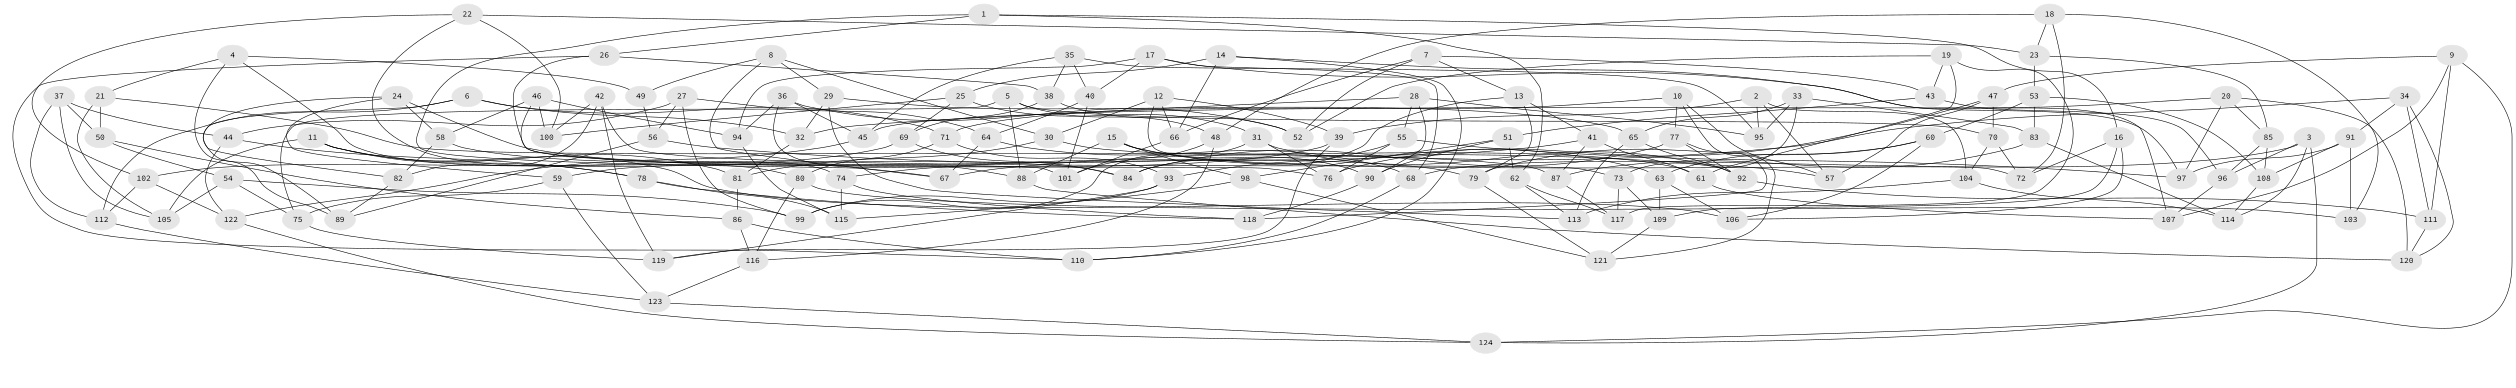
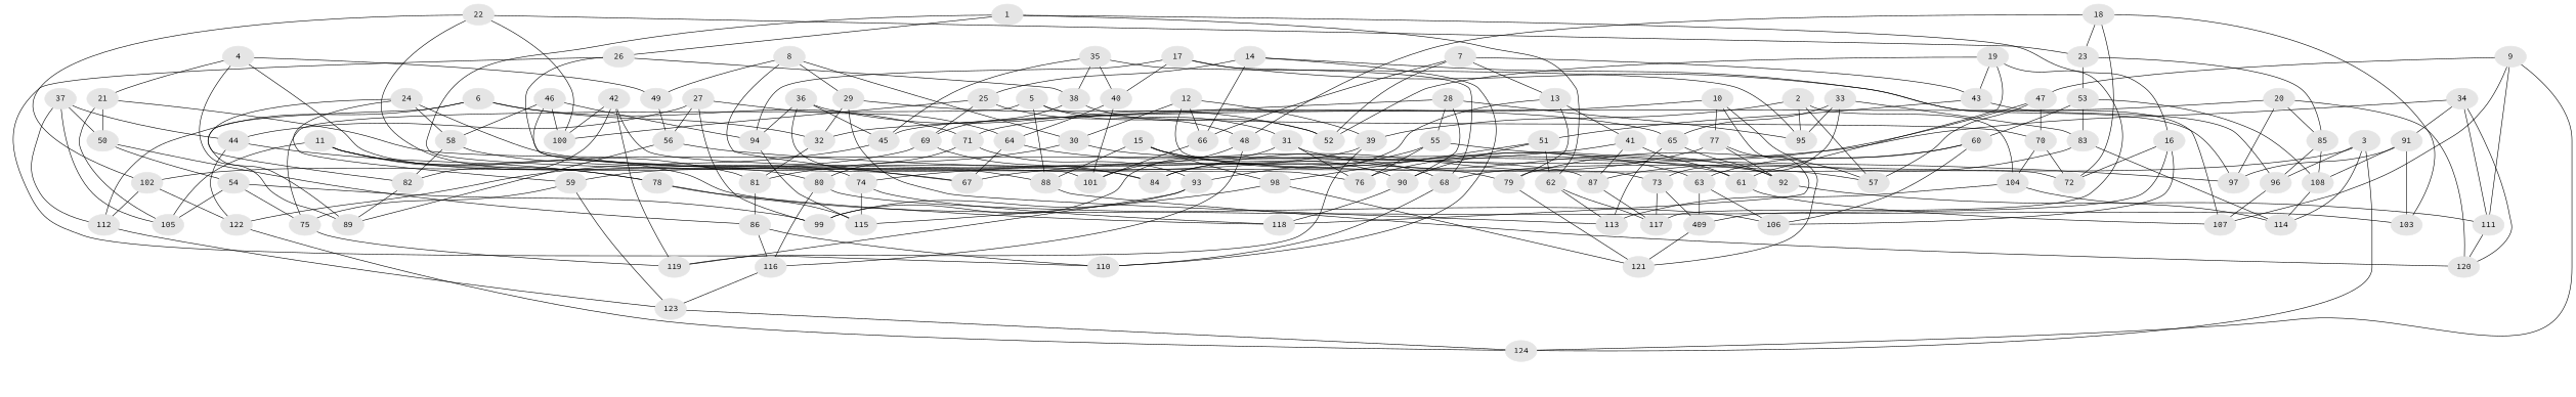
  graph {
    fontname="Source Code Pro"
    node [color=gray90 fontname="Source Code Pro" style=filled]
    edge [fontname="Source Code Pro"]
    1
    16
    26
    62
    67
    106
    72
-   109
+   109 [label=409]
    110
    38
    76
    117
    113
    2
    39
    57
    95
    104
    59
    119
    114
    3
    68
    96
    124
    107
    4
    21
    49
    80
    89
    105
    50
    87
    56
    103
    116
    5
    48
    70
    75
    88
    101
    120
    6
    32
    71
    112
    81
    93
    123
    7
    13
    43
    52
    66
    41
    79
    84
    51
    8
    29
    30
    65
    61
    9
    47
    111
    10
    77
    121
    92
    118
    11
    78
    115
    86
    12
    74
    14
    25
    100
    31
    69
    15
    63
    90
    98
    17
    40
    94
    97
    64
    18
    23
    85
    53
    19
    20
    45
    122
    108
    54
    22
    102
    83
    60
    24
    58
    82
    99
    27
    44
    28
    55
    33
    73
    34
    91
    35
    36
    37
    42
    46
    1 -- 16
    1 -- 26
    1 -- 62
    1 -- 67
    16 -- 106
    16 -- 72
    16 -- 109
    26 -- 110
    26 -- 38
    26 -- 76
    62 -- 117
    62 -- 113
    109 -- 121
    38 -- 52
    38 -- 69
    2 -- 39
    2 -- 57
    2 -- 95
    2 -- 104
    39 -- 59
    39 -- 119
    104 -- 113
    104 -- 114
    59 -- 75
    59 -- 123
    3 -- 114
    3 -- 68
    3 -- 96
    3 -- 124
    68 -- 110
    96 -- 107
    4 -- 21
    4 -- 49
    4 -- 80
    4 -- 89
    21 -- 105
    21 -- 50
    21 -- 87
    49 -- 56
    80 -- 103
    80 -- 116
    50 -- 86
    50 -- 54
    87 -- 117
    56 -- 57
    56 -- 89
    116 -- 123
    5 -- 48
    5 -- 70
    5 -- 75
    5 -- 88
    48 -- 116
    48 -- 101
    70 -- 72
    70 -- 104
    75 -- 119
    88 -- 120
    6 -- 89
    6 -- 32
    6 -- 71
    6 -- 112
    32 -- 81
    71 -- 80
    71 -- 93
    112 -- 123
    81 -- 86
    93 -- 119
    93 -- 99
    123 -- 124
    7 -- 13
    7 -- 43
    7 -- 52
    7 -- 66
    13 -- 41
    13 -- 79
    13 -- 84
    43 -- 96
    43 -- 51
    66 -- 101
    41 -- 87
    41 -- 61
    41 -- 74
    79 -- 121
    51 -- 62
    51 -- 90
    51 -- 98
    8 -- 67
    8 -- 49
    8 -- 29
    8 -- 30
    29 -- 113
    29 -- 32
    29 -- 65
    30 -- 81
    30 -- 61
    65 -- 113
    65 -- 92
    61 -- 107
    9 -- 124
    9 -- 107
    9 -- 47
    9 -- 111
    47 -- 76
    47 -- 57
    47 -- 70
    111 -- 120
    10 -- 57
    10 -- 71
    10 -- 77
    10 -- 121
    77 -- 84
    77 -- 92
    77 -- 118
    92 -- 111
    11 -- 106
    11 -- 105
    11 -- 81
    11 -- 78
    78 -- 118
    78 -- 115
    86 -- 110
    86 -- 116
    12 -- 72
    12 -- 39
    12 -- 66
    12 -- 30
    74 -- 118
    74 -- 115
    14 -- 110
    14 -- 107
    14 -- 66
    14 -- 25
    25 -- 100
    25 -- 31
    25 -- 69
    31 -- 76
    31 -- 92
    31 -- 99
    69 -- 84
    69 -- 102
    15 -- 88
    15 -- 63
    15 -- 90
    15 -- 98
    63 -- 106
    63 -- 109
    90 -- 118
    98 -- 121
    98 -- 115
    17 -- 68
    17 -- 40
    17 -- 94
    17 -- 97
    40 -- 101
    40 -- 64
    94 -- 115
    64 -- 67
    64 -- 68
    18 -- 72
    18 -- 103
    18 -- 48
    18 -- 23
    23 -- 85
    23 -- 53
    85 -- 96
    85 -- 108
    53 -- 108
    53 -- 83
    53 -- 60
    19 -- 117
    19 -- 43
    19 -- 52
    19 -- 61
    20 -- 120
    20 -- 97
    20 -- 85
    20 -- 45
    45 -- 122
    122 -- 124
    108 -- 114
    54 -- 105
    54 -- 75
    54 -- 99
    22 -- 74
    22 -- 100
    22 -- 23
    22 -- 102
    102 -- 112
    102 -- 122
    83 -- 114
    83 -- 87
    60 -- 106
    60 -- 79
    60 -- 63
    24 -- 59
    24 -- 79
    24 -- 58
    24 -- 82
    58 -- 84
    58 -- 82
    82 -- 89
    27 -- 56
    27 -- 64
    27 -- 99
    27 -- 44
    44 -- 78
    44 -- 122
    28 -- 95
    28 -- 32
    28 -- 90
    28 -- 55
    55 -- 76
    55 -- 93
    55 -- 97
    33 -- 95
    33 -- 65
    33 -- 83
    33 -- 73
    73 -- 109
    73 -- 117
    34 -- 67
    34 -- 120
    34 -- 111
    34 -- 91
    91 -- 103
    91 -- 97
    91 -- 108
    35 -- 38
    35 -- 95
    35 -- 40
    35 -- 45
    36 -- 88
    36 -- 52
    36 -- 94
    36 -- 45
    37 -- 105
    37 -- 50
    37 -- 112
    37 -- 44
    42 -- 119
    42 -- 100
    42 -- 82
    42 -- 73
    46 -- 101
    46 -- 100
    46 -- 94
    46 -- 58
  }
